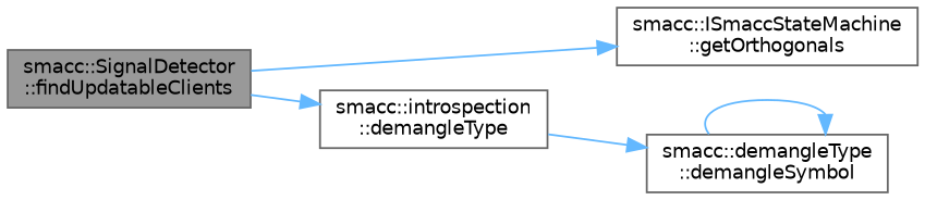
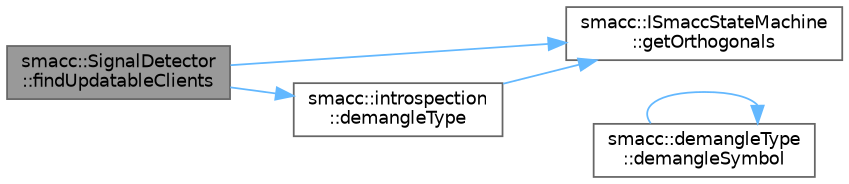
  digraph {
    rankdir=LR
    node [color=grey40 fillcolor=white fontname=Helvetica fontsize=10 shape=box style=filled]
    edge [color=steelblue1 fontname=Helvetica fontsize=10 labelfontname=Helvetica labelfontsize=10 style=solid]
    n1 [color=gray40 fillcolor=grey60 fontcolor=black height=0.2 label="smacc::SignalDetector\l::findUpdatableClients" width=0.4]
    n2 [height=0.2 label="smacc::introspection\l::demangleType" width=0.4]
    n3 [height=0.2 label="smacc::ISmaccStateMachine\l::getOrthogonals" width=0.4]
    n4 [height=0.2 label="smacc::demangleType\l::demangleSymbol" width=0.4]
    n1 -> n2
    n1 -> n3
-   n2 -> n4
+   n2 -> n3
    n4 -> n4
  }
